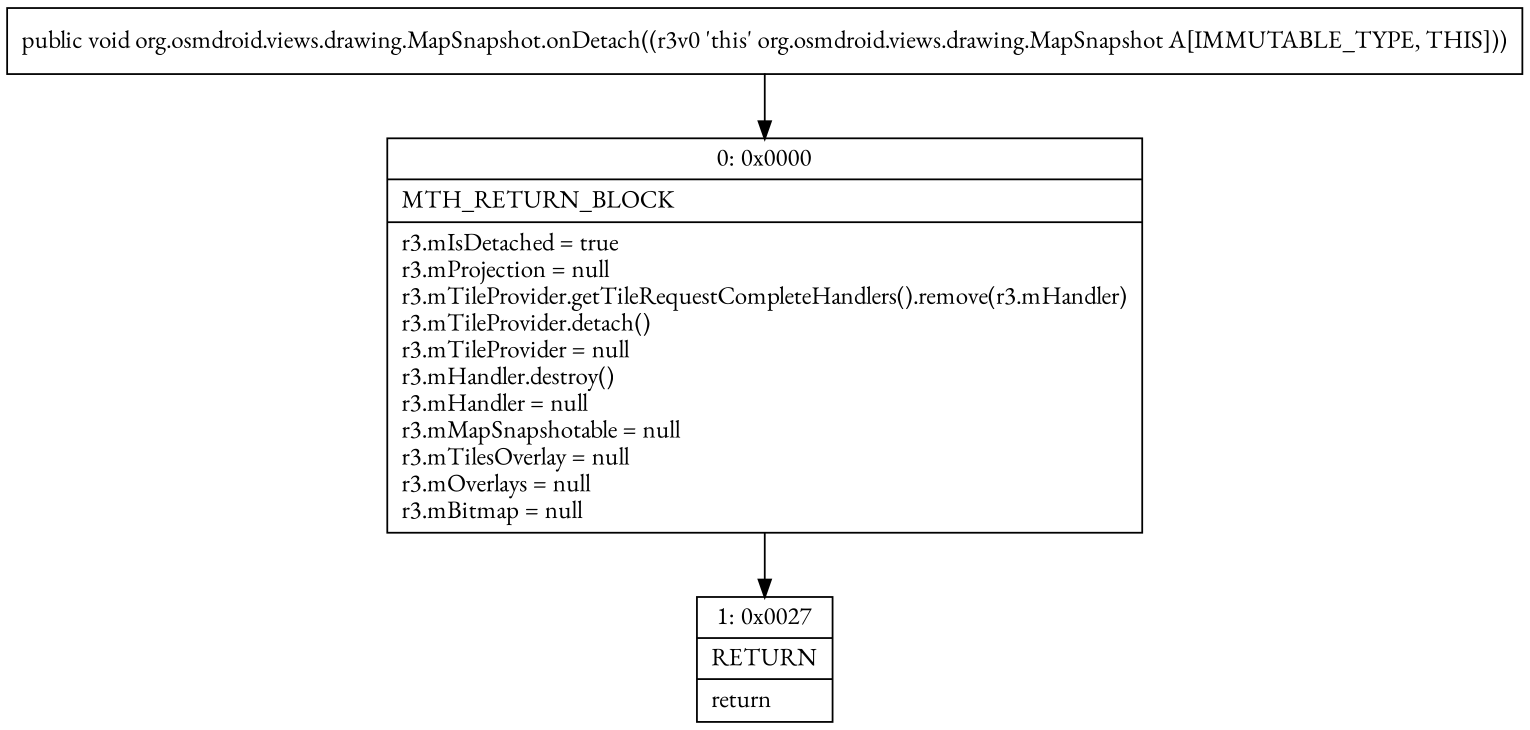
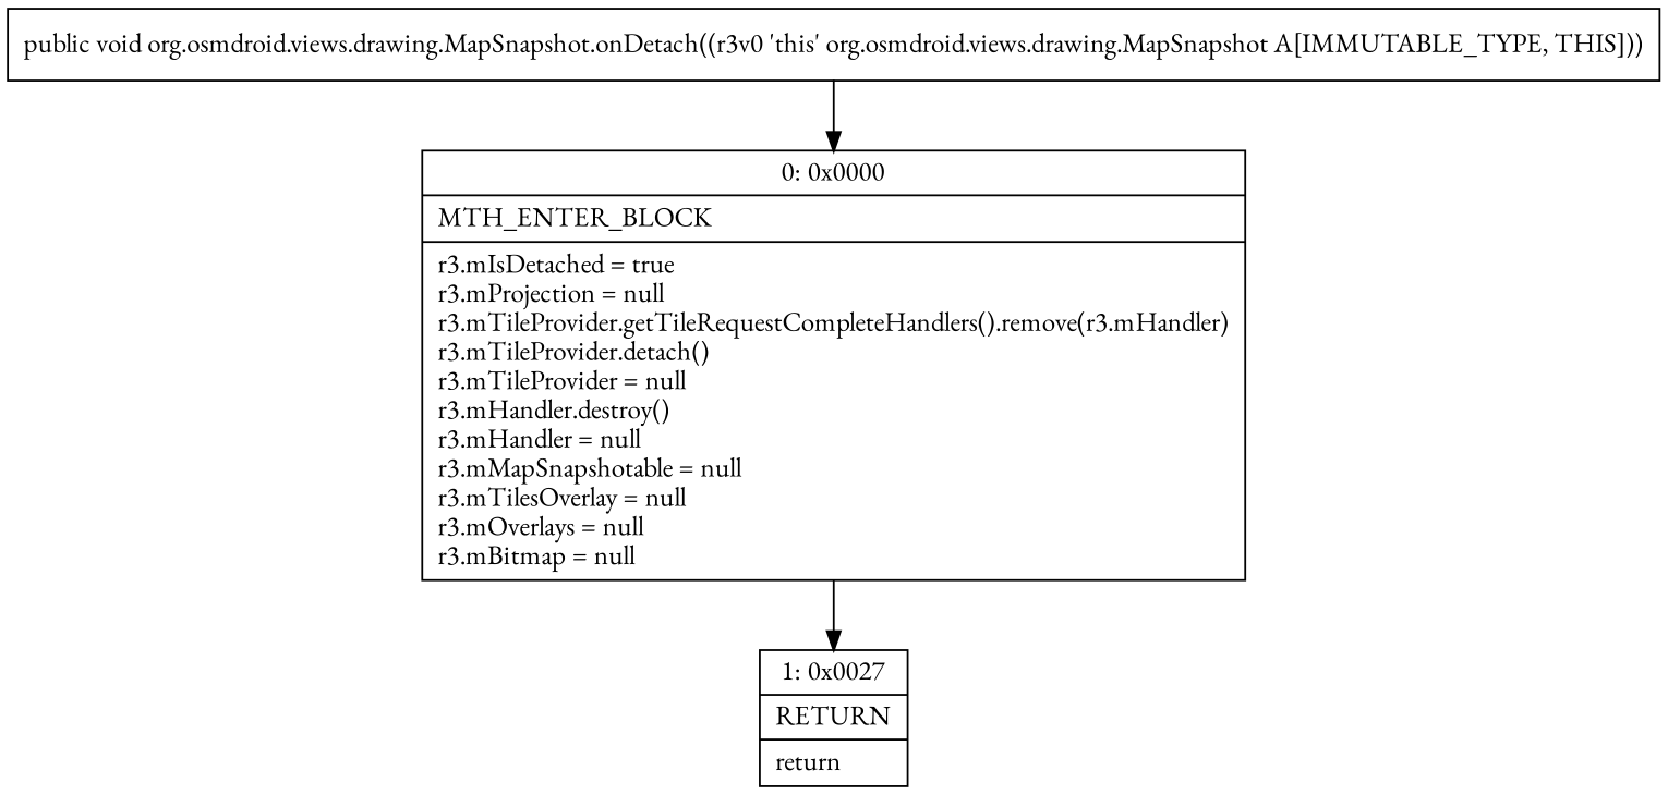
  digraph {
    fontname="EB Garamond"
    node [shape=record fontname="EB Garamond"]
    edge [fontname="EB Garamond"]
-   n1 [label="{0\:\ 0x0000|MTH_RETURN_BLOCK\l|r3.mIsDetached = true\lr3.mProjection = null\lr3.mTileProvider.getTileRequestCompleteHandlers().remove(r3.mHandler)\lr3.mTileProvider.detach()\lr3.mTileProvider = null\lr3.mHandler.destroy()\lr3.mHandler = null\lr3.mMapSnapshotable = null\lr3.mTilesOverlay = null\lr3.mOverlays = null\lr3.mBitmap = null\l}"]
+   n1 [label="{0\:\ 0x0000|MTH_ENTER_BLOCK\l|r3.mIsDetached = true\lr3.mProjection = null\lr3.mTileProvider.getTileRequestCompleteHandlers().remove(r3.mHandler)\lr3.mTileProvider.detach()\lr3.mTileProvider = null\lr3.mHandler.destroy()\lr3.mHandler = null\lr3.mMapSnapshotable = null\lr3.mTilesOverlay = null\lr3.mOverlays = null\lr3.mBitmap = null\l}"]
    n2 [label="{1\:\ 0x0027|RETURN\l|return\l}"]
    n3 [label="{public void org.osmdroid.views.drawing.MapSnapshot.onDetach((r3v0 'this' org.osmdroid.views.drawing.MapSnapshot A[IMMUTABLE_TYPE, THIS])) }"]
    n1 -> n2
    n3 -> n1
  }
